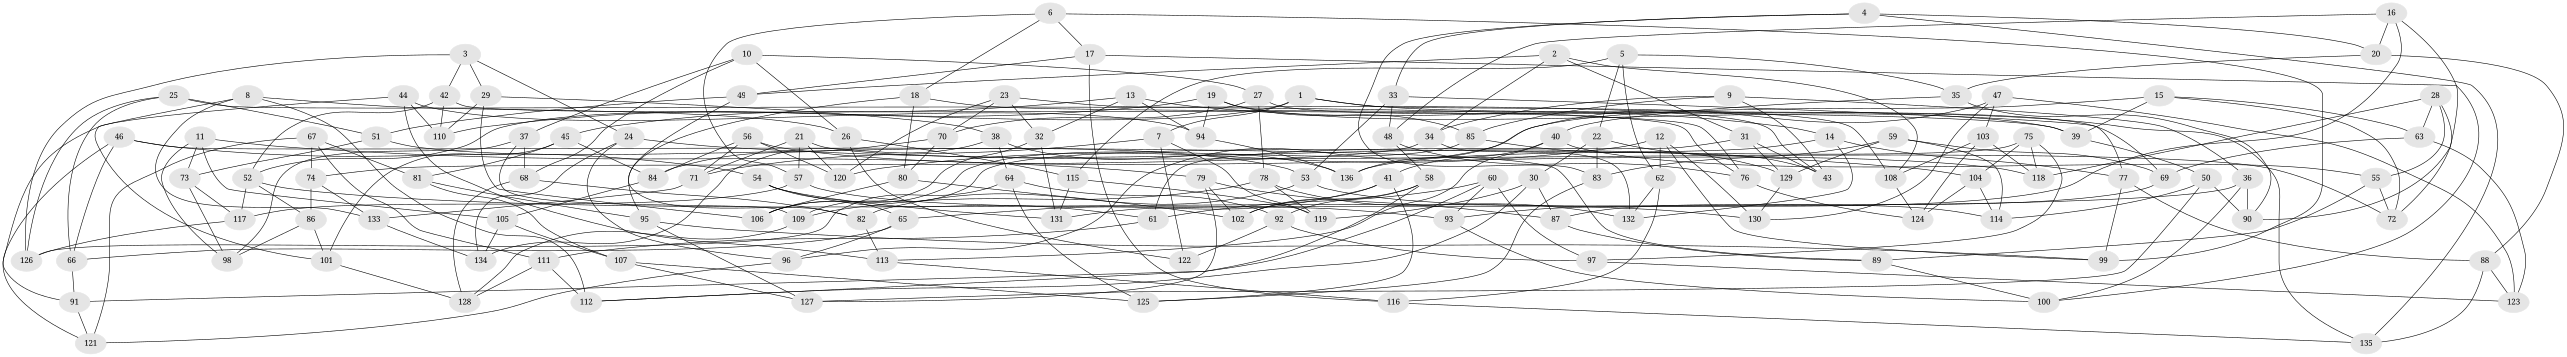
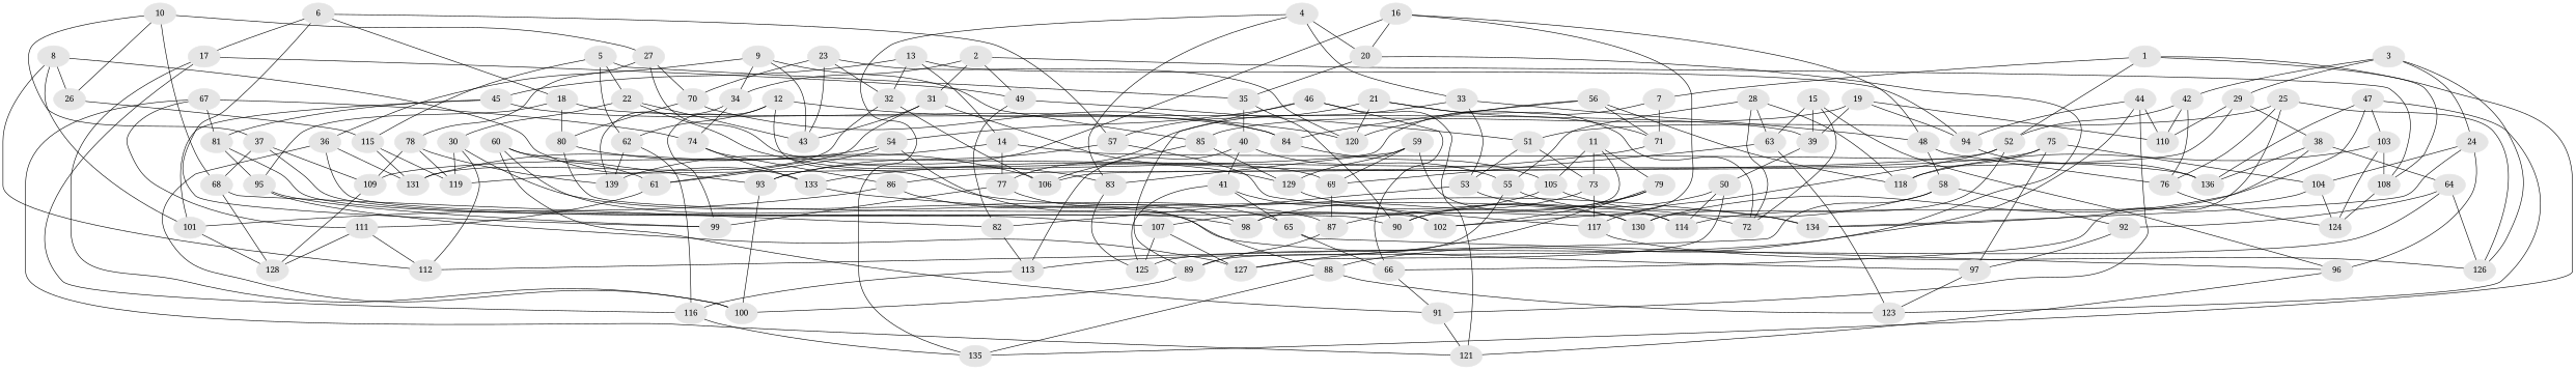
  graph {
    fontname="Noto Serif"
    node [color=gray90 fontname="Noto Serif" style=filled]
    edge [fontname="Noto Serif"]
    1
    7
    52
    108
    135
    71
    119
-   122
    130
    86
    117
    124
    2
    31
    34
    49
    43
    61
    129
-   132
+   132 [label=139]
    74
    51
    82
    3
    24
    29
    42
    126
    96
    104
    134
    110
    38
    106
    76
    4
    20
    33
    83
    35
    88
    77
    48
    53
    125
    5
    22
    62
    115
    30
    90
    40
    116
    131
    6
    17
    18
    57
    99
    100
    39
    80
    95
    93
    133
    8
    26
    101
    112
    128
    9
    36
    85
    10
    27
    37
    68
    70
    69
    78
    98
    109
    11
    73
    79
    105
    87
    102
    127
    107
    12
    120
    13
    14
    32
    45
    94
    136
    81
    84
    15
    63
    72
    50
    123
    121
    16
    58
    19
    21
    23
    114
    25
    66
    91
    28
    55
    118
    89
    64
    111
    41
    113
    92
    65
    44
    46
    54
    47
    103
    56
    97
    59
    60
    67
    75
    1 -- 7
    1 -- 52
    1 -- 108
    1 -- 135
    7 -- 71
    7 -- 119
-   7 -- 122
    52 -- 130
    52 -- 86
    52 -- 117
    108 -- 124
    71 -- 133
    86 -- 101
    86 -- 98
    117 -- 126
    2 -- 108
    2 -- 31
    2 -- 34
    2 -- 49
    31 -- 43
    31 -- 61
    31 -- 129
    34 -- 132
    34 -- 74
    49 -- 51
    49 -- 82
    61 -- 111
    129 -- 130
    74 -- 86
    74 -- 133
    51 -- 53
    51 -- 73
    82 -- 113
    3 -- 24
    3 -- 29
    3 -- 42
    3 -- 126
    24 -- 96
    24 -- 104
    24 -- 134
    29 -- 110
    29 -- 38
    29 -- 106
    42 -- 52
    42 -- 110
    42 -- 76
    96 -- 121
    104 -- 124
    104 -- 114
    38 -- 134
    38 -- 136
    38 -- 64
    76 -- 124
    4 -- 135
    4 -- 20
    4 -- 33
    4 -- 83
    20 -- 35
    20 -- 88
    33 -- 77
    33 -- 48
    33 -- 53
    83 -- 125
    35 -- 90
    35 -- 40
    88 -- 135
    88 -- 123
    77 -- 88
    77 -- 99
    48 -- 76
    48 -- 58
    53 -- 82
    53 -- 114
    5 -- 35
    5 -- 22
    5 -- 62
    5 -- 115
    22 -- 43
    22 -- 83
    22 -- 30
    62 -- 132
    62 -- 116
    115 -- 119
    115 -- 131
    30 -- 119
    30 -- 112
    30 -- 87
    40 -- 55
    40 -- 41
    40 -- 113
    116 -- 135
    6 -- 17
    6 -- 18
    6 -- 57
    6 -- 99
    17 -- 49
    17 -- 116
    17 -- 100
    18 -- 39
    18 -- 80
    18 -- 95
    57 -- 117
    57 -- 93
    39 -- 50
    80 -- 106
    80 -- 102
    95 -- 99
    95 -- 127
    93 -- 100
    133 -- 134
    8 -- 133
    8 -- 26
    8 -- 101
    8 -- 112
-   26 -- 122
    26 -- 115
    101 -- 128
    9 -- 34
    9 -- 43
    9 -- 36
    9 -- 85
    36 -- 90
    36 -- 131
    36 -- 100
    85 -- 129
    85 -- 106
    10 -- 26
    10 -- 27
    10 -- 37
    10 -- 68
    27 -- 70
    27 -- 69
    27 -- 78
    37 -- 68
    37 -- 98
    37 -- 109
    68 -- 82
    68 -- 128
    70 -- 80
    70 -- 84
    69 -- 87
    78 -- 119
    78 -- 132
    78 -- 109
    109 -- 128
    11 -- 98
    11 -- 73
    11 -- 79
    11 -- 105
    73 -- 117
    73 -- 98
    79 -- 87
    79 -- 102
    79 -- 127
    105 -- 134
    105 -- 107
    87 -- 89
    107 -- 125
    107 -- 127
    12 -- 130
    12 -- 62
    12 -- 99
    12 -- 120
    13 -- 14
    13 -- 32
    13 -- 45
    13 -- 94
    14 -- 132
    14 -- 77
    14 -- 136
    32 -- 106
    32 -- 131
    45 -- 101
    45 -- 81
    45 -- 84
    94 -- 136
    81 -- 95
    81 -- 107
    84 -- 105
    15 -- 96
    15 -- 39
    15 -- 63
    15 -- 72
    63 -- 69
    63 -- 123
    50 -- 90
    50 -- 127
    50 -- 114
    16 -- 20
    16 -- 48
    16 -- 90
    16 -- 93
    58 -- 112
    58 -- 102
    58 -- 92
    19 -- 110
    19 -- 39
    19 -- 85
    19 -- 94
    21 -- 71
    21 -- 57
    21 -- 120
    21 -- 72
    23 -- 43
    23 -- 70
    23 -- 120
    23 -- 32
    25 -- 51
    25 -- 126
    25 -- 76
    25 -- 66
    66 -- 91
    91 -- 121
    28 -- 63
    28 -- 72
    28 -- 55
    28 -- 118
    55 -- 72
    55 -- 89
    89 -- 100
    64 -- 126
    64 -- 125
    64 -- 92
    111 -- 112
    111 -- 128
    41 -- 125
    41 -- 102
    41 -- 65
    113 -- 116
-   92 -- 122
    92 -- 97
    65 -- 96
    65 -- 66
    44 -- 110
    44 -- 94
    44 -- 91
    44 -- 113
    46 -- 121
    46 -- 66
    46 -- 89
    46 -- 54
    54 -- 61
    54 -- 131
    54 -- 65
    47 -- 130
    47 -- 136
    47 -- 123
    47 -- 103
    103 -- 108
    103 -- 124
    103 -- 118
    56 -- 71
    56 -- 120
    56 -- 84
    56 -- 118
    97 -- 123
    59 -- 129
    59 -- 83
    59 -- 69
    59 -- 114
    60 -- 61
    60 -- 93
    60 -- 91
    60 -- 97
    67 -- 74
    67 -- 81
    67 -- 121
    67 -- 111
    75 -- 104
    75 -- 109
    75 -- 118
    75 -- 97
  }
